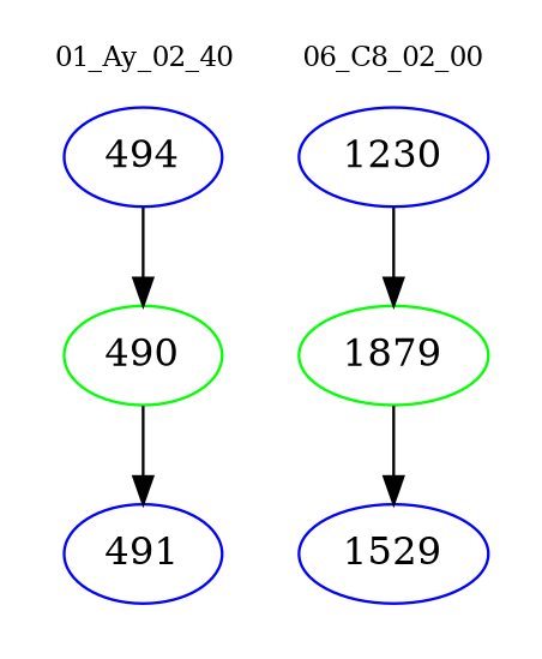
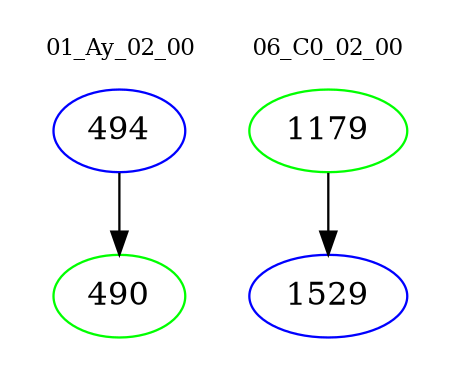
  digraph {
    node [color=blue]
    edge [color=black]
    n1 [label=494]
    n2 [color=green label=490]
-   n3 [label=491]
-   n4 [label=1230]
-   n5 [color=green label=1879]
+   n5 [color=green label=1179]
    n6 [label=1529]
    subgraph cluster_1 {
      color=white
      fontsize=10
-     label="01_Ay_02_40"
+     label="01_Ay_02_00"
      n1
      n2
-     n3
    }
    subgraph cluster_2 {
      color=white
      fontsize=10
-     label="06_C8_02_00"
-     n4
+     label="06_C0_02_00"
      n5
      n6
    }
    n1 -> n2
-   n2 -> n3
-   n4 -> n5
    n5 -> n6
  }
